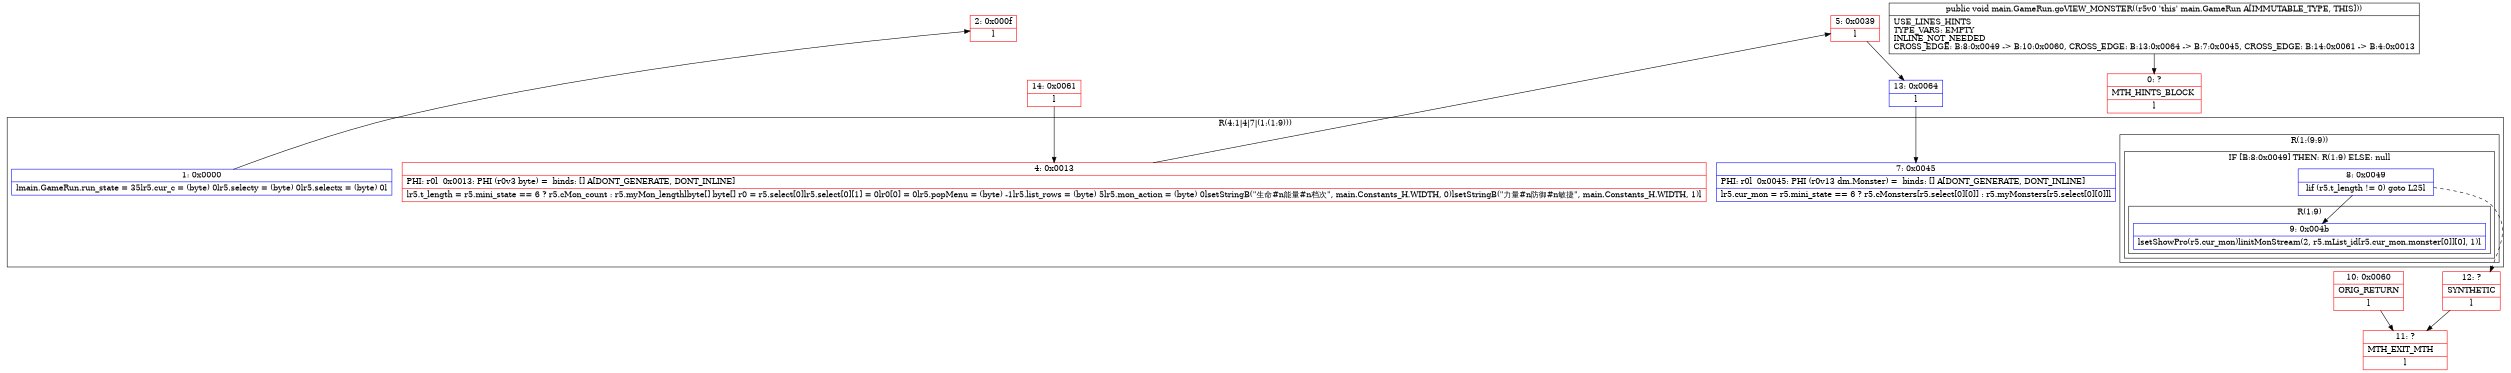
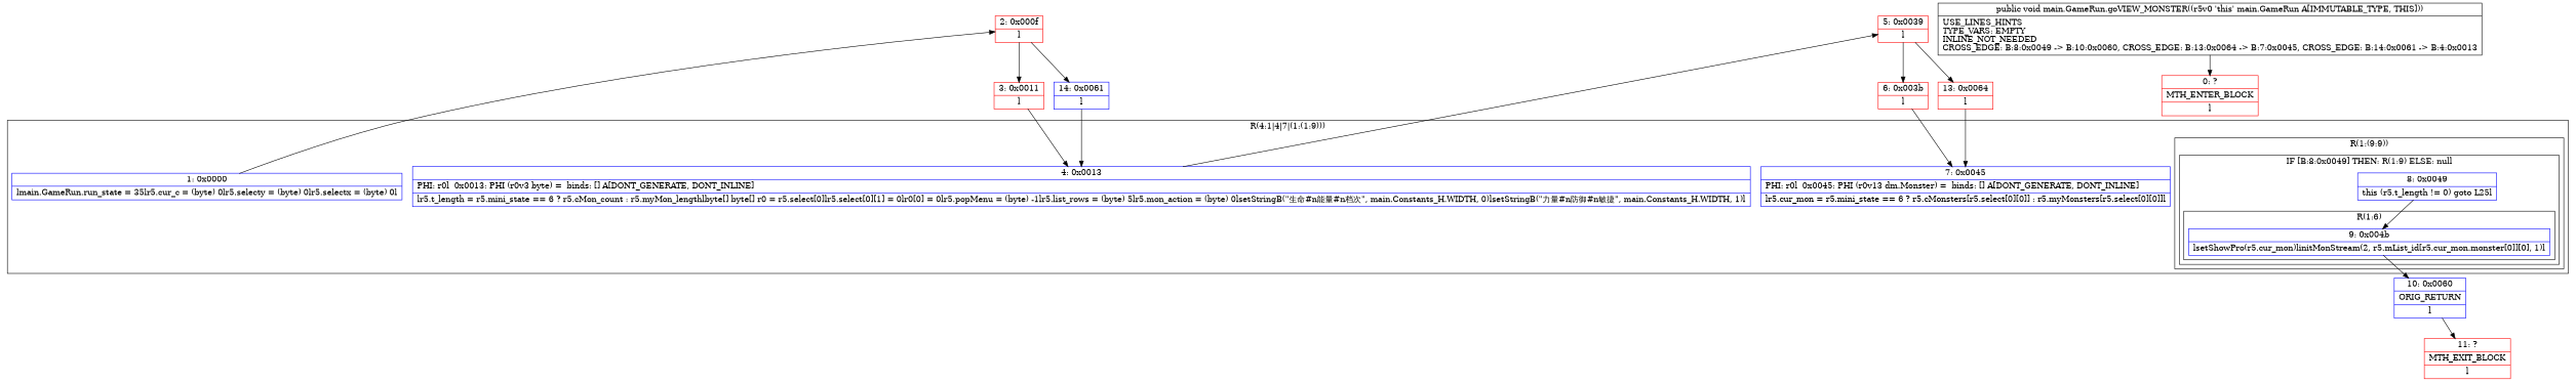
  digraph {
    node [color=red shape=record]
    n1 [color=blue label="{9\:\ 0x004b|lsetShowPro(r5.cur_mon)linitMonStream(2, r5.mList_id[r5.cur_mon.monster[0]][0], 1)l}"]
-   n2 [color=blue label="{8\:\ 0x0049|lif (r5.t_length != 0) goto L25l}"]
+   n2 [color=blue label="{8\:\ 0x0049|this (r5.t_length != 0) goto L25l}"]
    n3 [color=blue label="{1\:\ 0x0000|lmain.GameRun.run_state = 35lr5.cur_c = (byte) 0lr5.selecty = (byte) 0lr5.selectx = (byte) 0l}"]
-   n4 [label="{4\:\ 0x0013|PHI: r0l  0x0013: PHI (r0v3 byte) =  binds: [] A[DONT_GENERATE, DONT_INLINE]\l|lr5.t_length = r5.mini_state == 6 ? r5.cMon_count : r5.myMon_lengthlbyte[] byte[] r0 = r5.select[0]lr5.select[0][1] = 0lr0[0] = 0lr5.popMenu = (byte) \-1lr5.list_rows = (byte) 5lr5.mon_action = (byte) 0lsetStringB(\"生命#n能量#n档次\", main.Constants_H.WIDTH, 0)lsetStringB(\"力量#n防御#n敏捷\", main.Constants_H.WIDTH, 1)l}"]
+   n4 [color=blue label="{4\:\ 0x0013|PHI: r0l  0x0013: PHI (r0v3 byte) =  binds: [] A[DONT_GENERATE, DONT_INLINE]\l|lr5.t_length = r5.mini_state == 6 ? r5.cMon_count : r5.myMon_lengthlbyte[] byte[] r0 = r5.select[0]lr5.select[0][1] = 0lr0[0] = 0lr5.popMenu = (byte) \-1lr5.list_rows = (byte) 5lr5.mon_action = (byte) 0lsetStringB(\"生命#n能量#n档次\", main.Constants_H.WIDTH, 0)lsetStringB(\"力量#n防御#n敏捷\", main.Constants_H.WIDTH, 1)l}"]
    n5 [color=blue label="{7\:\ 0x0045|PHI: r0l  0x0045: PHI (r0v13 dm.Monster) =  binds: [] A[DONT_GENERATE, DONT_INLINE]\l|lr5.cur_mon = r5.mini_state == 6 ? r5.cMonsters[r5.select[0][0]] : r5.myMonsters[r5.select[0][0]]l}"]
-   n6 [label="{10\:\ 0x0060|ORIG_RETURN\l|l}"]
-   n7 [label="{12\:\ ?|SYNTHETIC\l|l}"]
+   n6 [color=blue label="{10\:\ 0x0060|ORIG_RETURN\l|l}"]
    n8 [label="{2\:\ 0x000f|l}"]
    n9 [label="{5\:\ 0x0039|l}"]
-   n11 [label="{14\:\ 0x0061|l}"]
-   n13 [color=blue label="{13\:\ 0x0064|l}"]
-   n14 [label="{11\:\ ?|MTH_EXIT_MTH\l|l}"]
-   n15 [label="{0\:\ ?|MTH_HINTS_BLOCK\l|l}"]
+   n10 [label="{3\:\ 0x0011|l}"]
+   n11 [color=blue label="{14\:\ 0x0061|l}"]
+   n12 [label="{6\:\ 0x003b|l}"]
+   n13 [label="{13\:\ 0x0064|l}"]
+   n14 [label="{11\:\ ?|MTH_EXIT_BLOCK\l|l}"]
+   n15 [label="{0\:\ ?|MTH_ENTER_BLOCK\l|l}"]
    n16 [label="{public void main.GameRun.goVIEW_MONSTER((r5v0 'this' main.GameRun A[IMMUTABLE_TYPE, THIS]))  | USE_LINES_HINTS\lTYPE_VARS: EMPTY\lINLINE_NOT_NEEDED\lCROSS_EDGE: B:8:0x0049 \-\> B:10:0x0060, CROSS_EDGE: B:13:0x0064 \-\> B:7:0x0045, CROSS_EDGE: B:14:0x0061 \-\> B:4:0x0013\l}" color=""]
    subgraph cluster_1 {
      label="R(4:1|4|7|(1:(1:9)))"
      n3
      n4
      n5
      subgraph cluster_2 {
        label="R(1:(9:9))"
        subgraph cluster_3 {
          label="IF [B:8:0x0049] THEN: R(1:9) ELSE: null"
          n2
          subgraph cluster_4 {
-           label="R(1:9)"
+           label="R(1:6)"
            n1
          }
        }
      }
    }
+   n1 -> n6
    n2 -> n1
-   n2 -> n7 [style=dashed]
    n3 -> n8
    n4 -> n9
    n6 -> n14
-   n7 -> n14
+   n8 -> n10
+   n8 -> n11
+   n9 -> n12
    n9 -> n13
+   n10 -> n4
    n11 -> n4
+   n12 -> n5
    n13 -> n5
    n16 -> n15
  }
